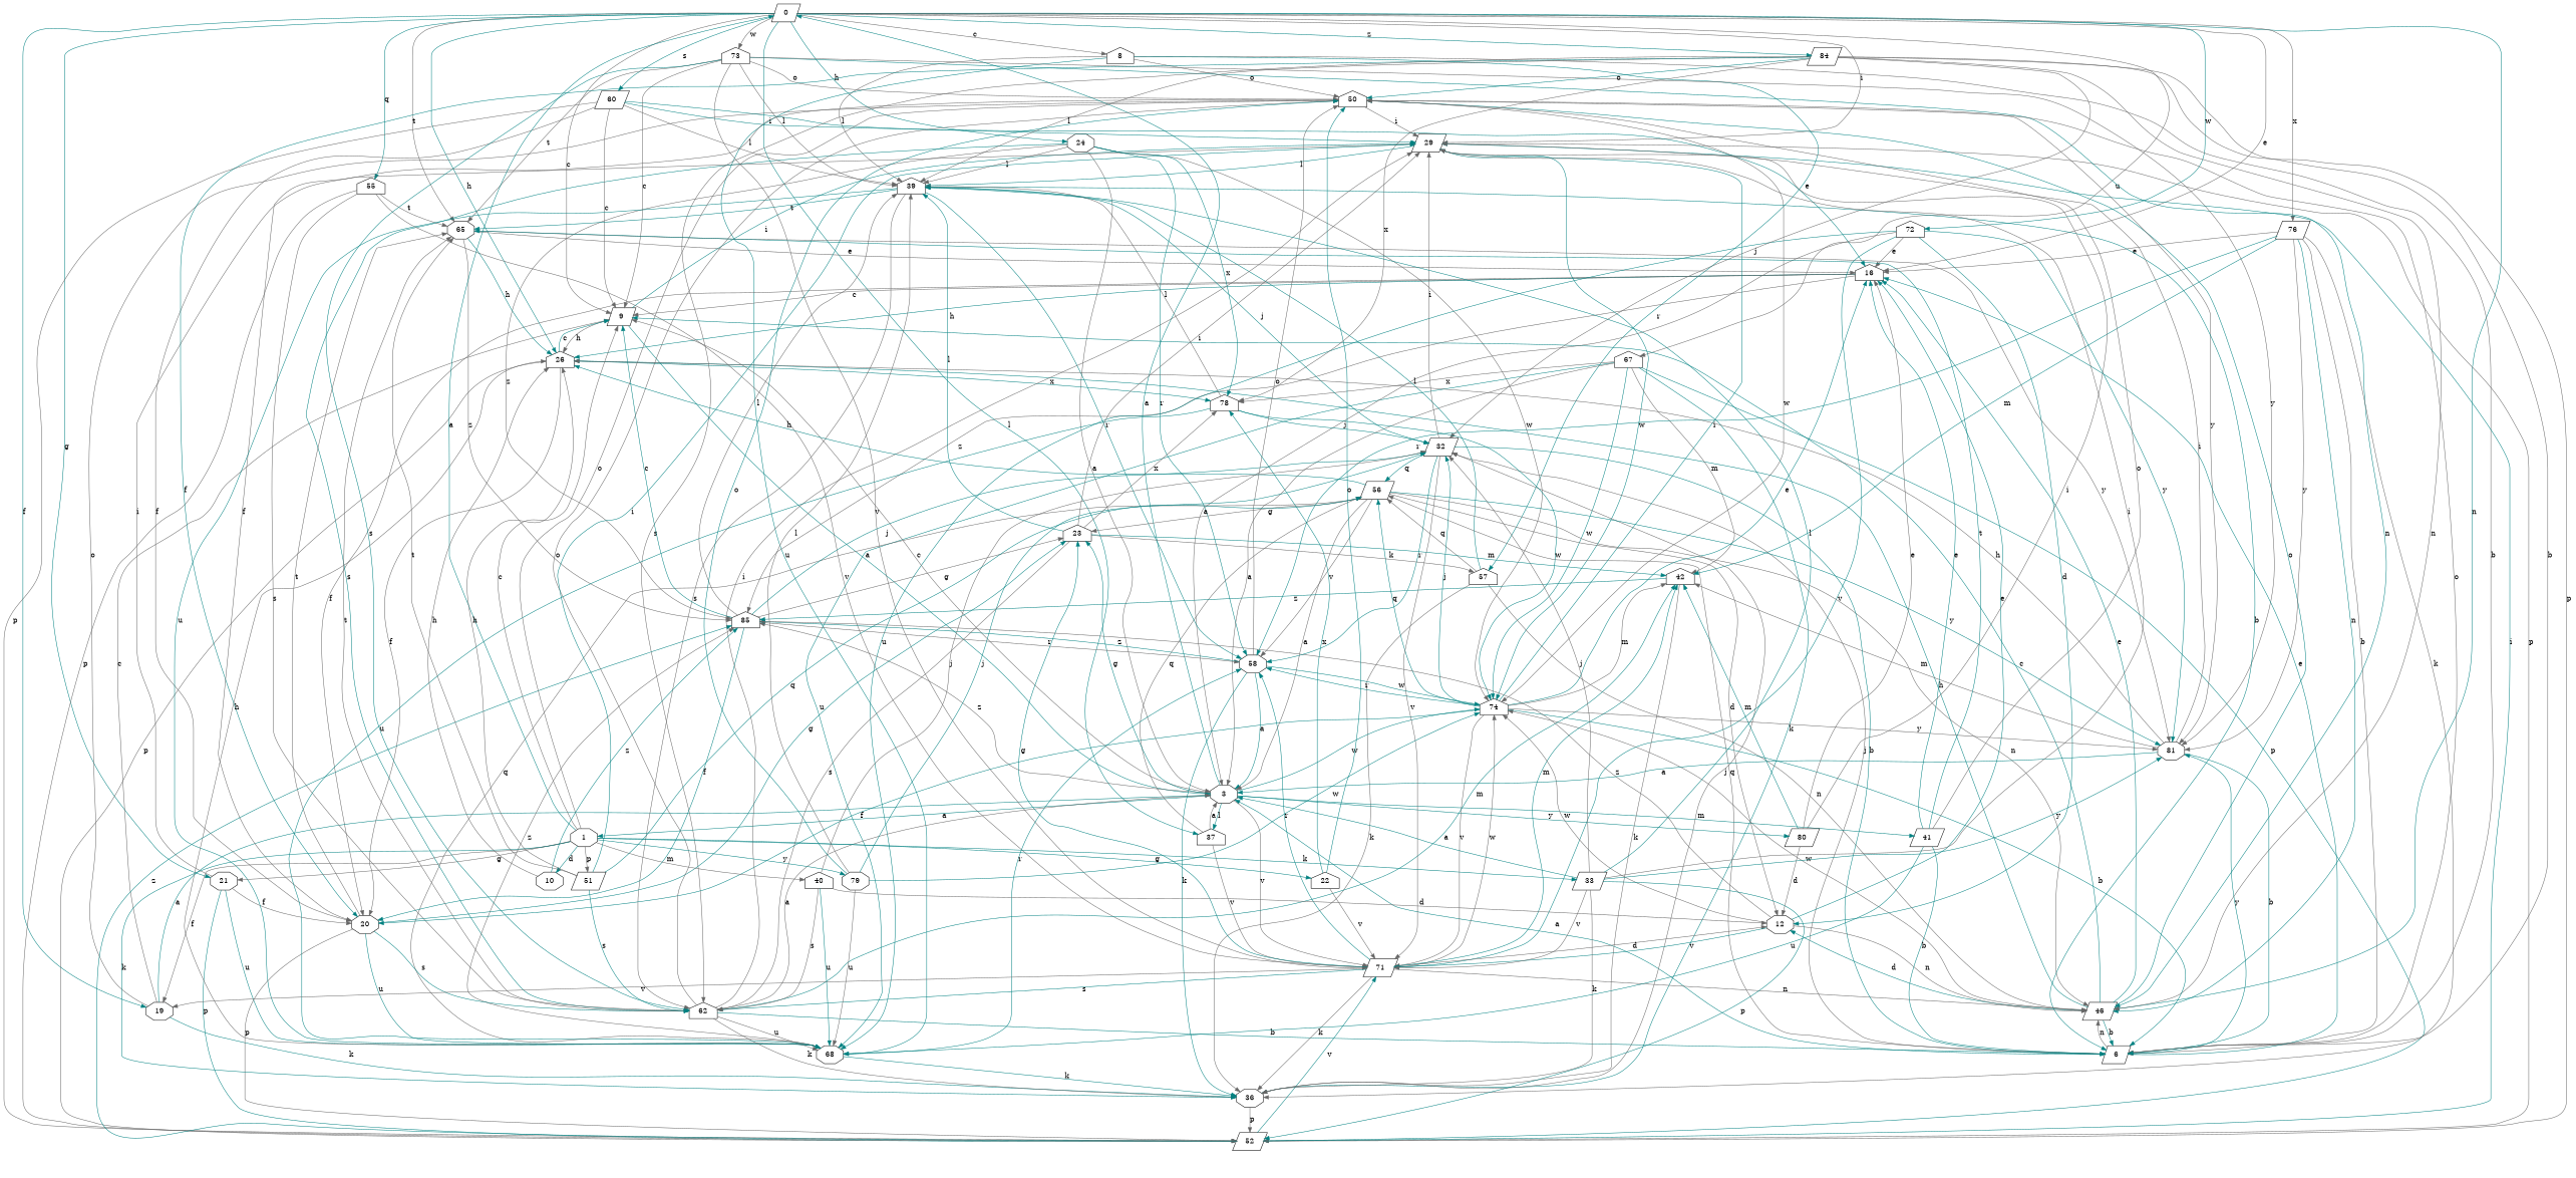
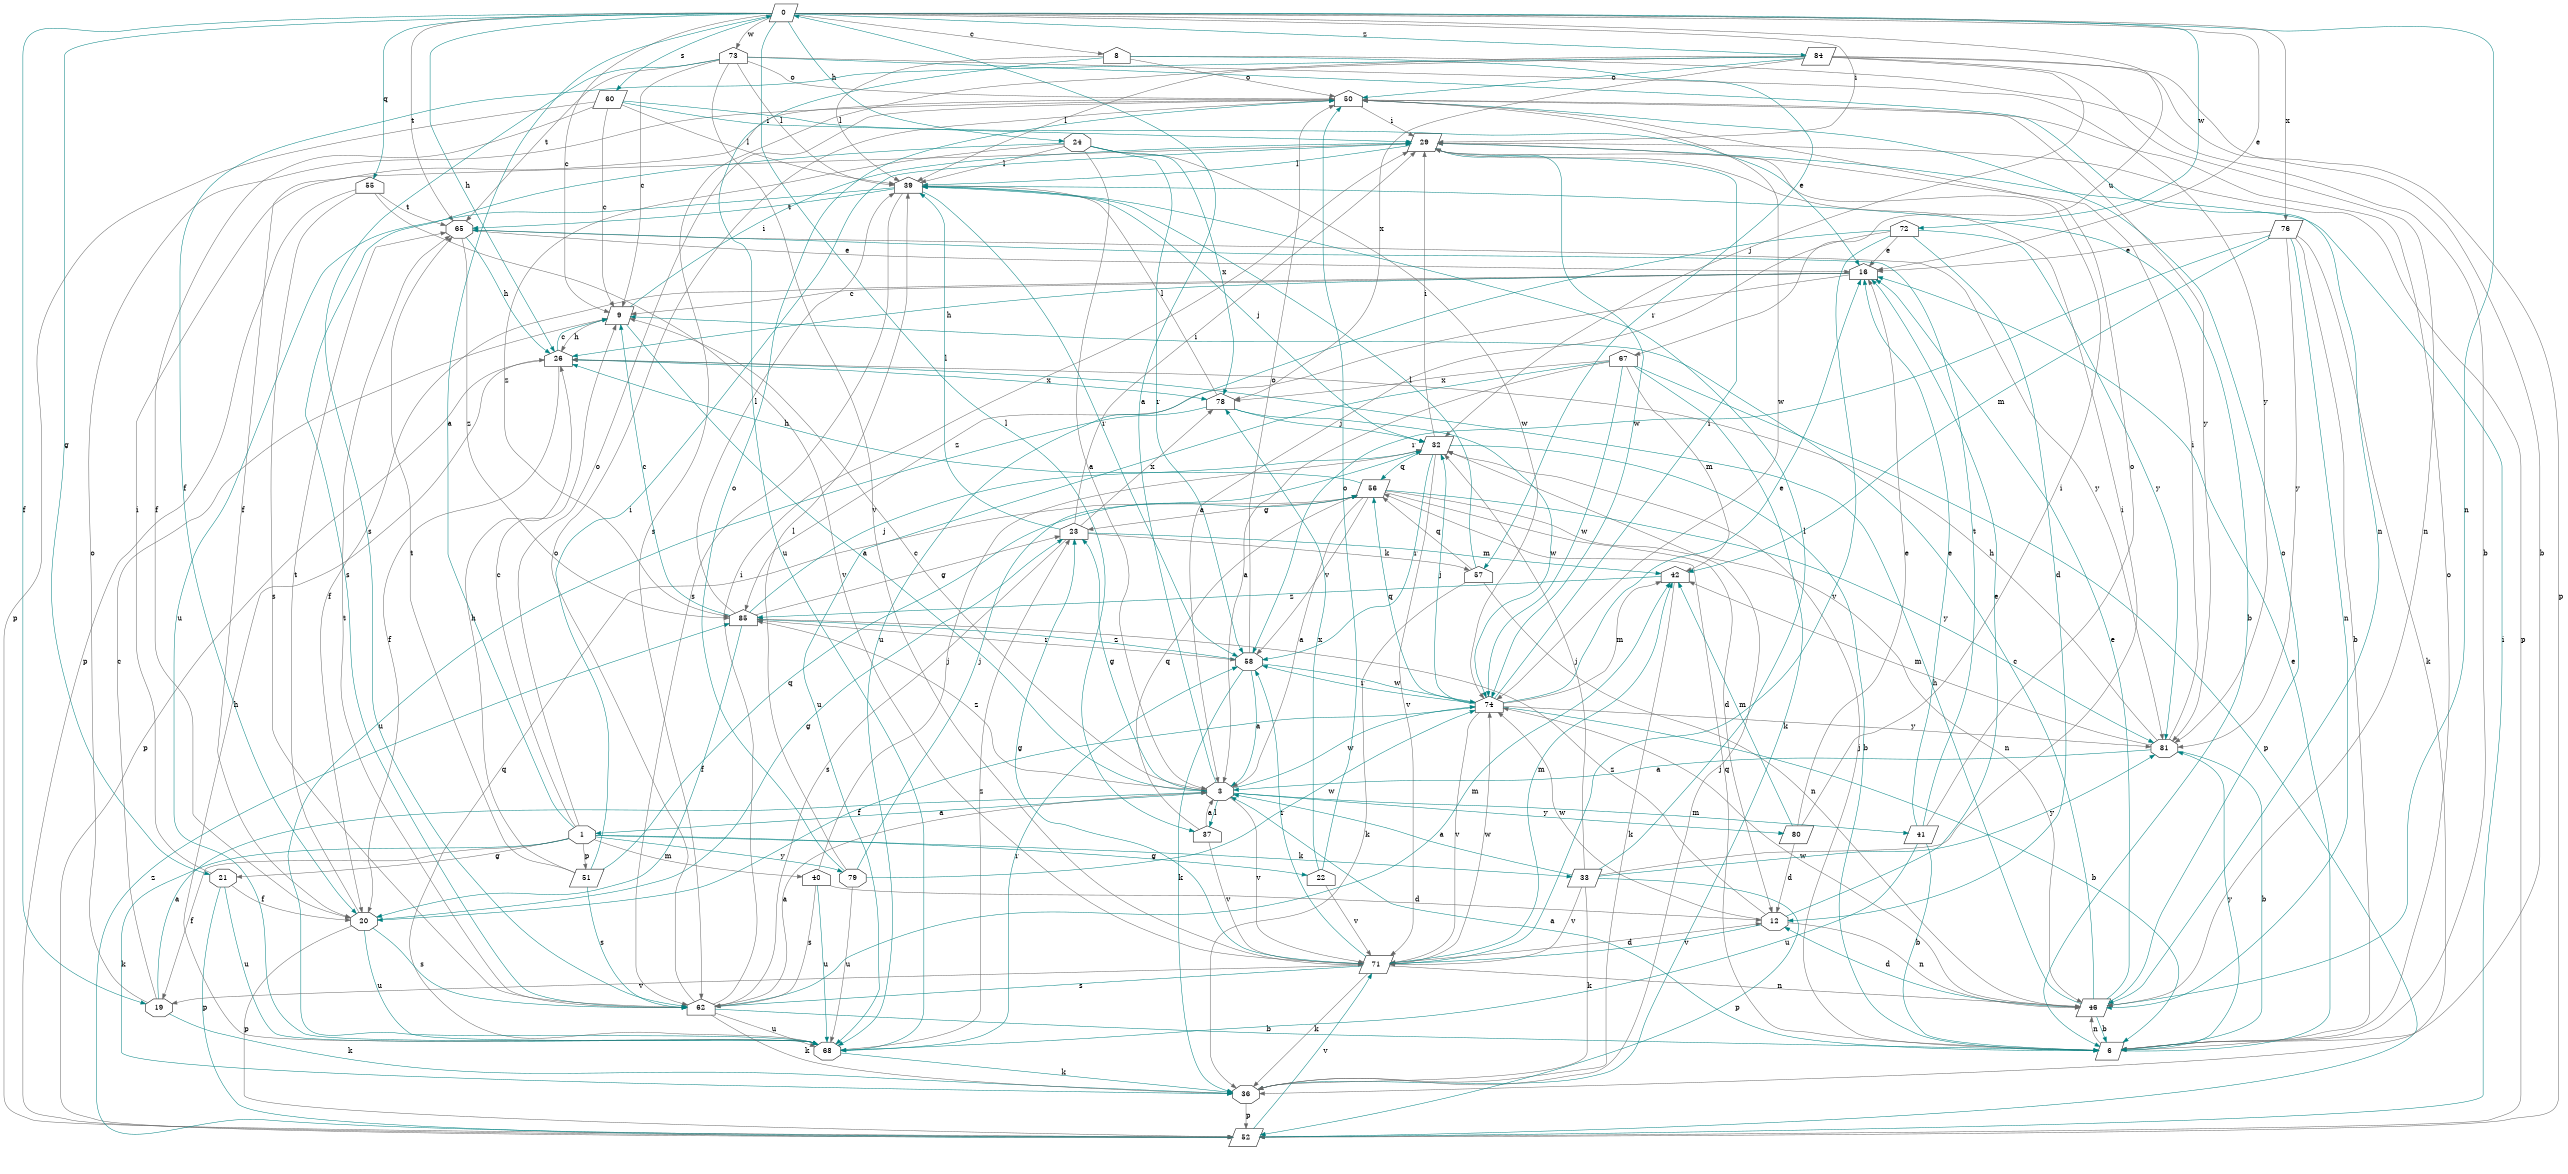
  strict digraph {
    node [shape=house]
    edge [color=gray40]
    0 [shape=parallelogram]
    8
    9 [shape=parallelogram]
    16
    19 [shape=octagon]
    21 [shape=octagon]
    24 [shape=octagon]
    26
    29 [shape=parallelogram]
    37
    46 [shape=parallelogram]
    55
    60 [shape=parallelogram]
    65 [shape=octagon]
    67
    72
    73
    76 [shape=parallelogram]
    84 [shape=parallelogram]
    50
    6 [shape=parallelogram]
    39
    57
    68 [shape=octagon]
    3 [shape=octagon]
    85
    20 [shape=octagon]
    36 [shape=octagon]
    52 [shape=parallelogram]
    74
    62
    78
    58 [shape=octagon]
    71 [shape=parallelogram]
    56 [shape=parallelogram]
    12 [shape=octagon]
    81 [shape=octagon]
    42
    32 [shape=parallelogram]
    1 [shape=octagon]
-   10 [shape=octagon]
    22
    33 [shape=parallelogram]
    40
    51 [shape=parallelogram]
    79 [shape=octagon]
    23
    41 [shape=parallelogram]
    80 [shape=parallelogram]
    0 -> 8 [label=c]
    0 -> 9 [label=c]
    0 -> 16 [label=e]
    0 -> 19 [color=teal label=f]
    0 -> 21 [color=teal label=g]
    0 -> 24 [color=teal label=h]
    0 -> 26 [color=teal label=h]
    0 -> 29 [label=i]
    0 -> 37 [color=teal label=l]
    0 -> 46 [color=teal label=n]
    0 -> 55 [color=teal label=q]
    0 -> 60 [color=teal label=s]
    0 -> 65 [label=t]
    0 -> 67 [label=u]
    0 -> 72 [color=teal label=w]
    0 -> 73 [label=w]
    0 -> 76 [label=x]
    0 -> 84 [color=teal label=z]
    8 -> 50 [label=o]
    8 -> 6 [label=b]
    8 -> 39 [label=l]
    8 -> 57 [color=teal label=r]
    8 -> 68 [color=teal label=u]
    9 -> 26 [label=h]
    9 -> 29 [color=teal label=i]
    9 -> 3 [color=teal label=a]
    16 -> 9 [label=c]
    16 -> 26 [color=teal label=h]
    16 -> 85 [label=z]
    16 -> 20 [label=f]
    19 -> 9 [label=c]
    19 -> 50 [label=o]
    19 -> 3 [color=teal label=a]
    19 -> 36 [color=teal label=k]
    21 -> 29 [label=i]
    21 -> 68 [color=teal label=u]
    21 -> 20 [label=f]
    21 -> 52 [color=teal label=p]
    24 -> 39 [label=l]
    24 -> 3 [label=a]
    24 -> 85 [label=z]
    24 -> 74 [label=w]
    24 -> 62 [color=teal label=s]
    24 -> 78 [color=teal label=x]
    24 -> 58 [color=teal label=r]
    26 -> 9 [color=teal label=c]
    26 -> 20 [label=f]
    26 -> 52 [label=p]
    26 -> 78 [color=teal label=x]
    29 -> 39 [color=teal label=l]
    29 -> 52 [label=p]
    29 -> 74 [color=teal label=w]
    37 -> 3 [label=a]
    37 -> 71 [label=v]
    37 -> 56 [label=q]
    46 -> 9 [color=teal label=c]
    46 -> 16 [color=teal label=e]
    46 -> 26 [color=teal label=h]
    46 -> 50 [color=teal label=o]
    46 -> 6 [color=teal label=b]
    46 -> 74 [label=w]
    46 -> 12 [color=teal label=d]
    55 -> 65 [label=t]
    55 -> 52 [label=p]
    55 -> 62 [label=s]
    55 -> 71 [label=v]
    60 -> 9 [label=c]
    60 -> 16 [color=teal label=e]
    60 -> 29 [color=teal label=i]
    60 -> 39 [label=l]
    60 -> 20 [label=f]
    60 -> 52 [label=p]
    65 -> 16 [label=e]
    65 -> 26 [color=teal label=h]
    65 -> 85 [label=z]
    65 -> 81 [label=y]
    67 -> 68 [color=teal label=u]
    67 -> 3 [label=a]
    67 -> 36 [color=teal label=k]
    67 -> 52 [color=teal label=p]
    67 -> 74 [color=teal label=w]
    67 -> 78 [label=x]
    67 -> 42 [label=m]
    72 -> 16 [label=e]
    72 -> 68 [color=teal label=u]
    72 -> 3 [label=a]
    72 -> 71 [color=teal label=v]
    72 -> 12 [color=teal label=d]
    72 -> 81 [color=teal label=y]
    73 -> 9 [label=c]
    73 -> 46 [color=teal label=n]
    73 -> 65 [label=t]
    73 -> 50 [label=o]
    73 -> 39 [label=l]
    73 -> 62 [color=teal label=s]
    73 -> 71 [label=v]
    73 -> 81 [label=y]
    76 -> 16 [label=e]
    76 -> 46 [color=teal label=n]
    76 -> 6 [label=b]
    76 -> 36 [label=k]
    76 -> 58 [color=teal label=r]
    76 -> 81 [label=y]
    76 -> 42 [color=teal label=m]
    84 -> 46 [label=n]
    84 -> 50 [color=teal label=o]
    84 -> 6 [label=b]
    84 -> 39 [label=l]
    84 -> 20 [color=teal label=f]
    84 -> 52 [label=p]
    84 -> 62 [label=s]
    84 -> 78 [label=x]
    84 -> 32 [label=j]
    50 -> 29 [label=i]
    50 -> 20 [label=f]
    50 -> 74 [label=w]
    50 -> 81 [label=y]
    6 -> 16 [color=teal label=e]
    6 -> 46 [label=n]
    6 -> 50 [label=o]
    6 -> 3 [color=teal label=a]
    6 -> 56 [label=q]
    6 -> 81 [color=teal label=y]
    6 -> 32 [label=j]
    39 -> 65 [color=teal label=t]
    39 -> 6 [color=teal label=b]
    39 -> 68 [color=teal label=u]
    39 -> 62 [label=s]
    39 -> 58 [color=teal label=r]
    39 -> 32 [color=teal label=j]
    57 -> 46 [label=n]
    57 -> 39 [color=teal label=l]
    57 -> 36 [label=k]
    57 -> 56 [label=q]
    68 -> 26 [label=h]
-   68 -> 85 [label=z]
+   68 -> 23 [label=z]
    68 -> 36 [color=teal label=k]
    68 -> 58 [color=teal label=r]
    68 -> 56 [label=q]
    3 -> 0 [color=teal label=a]
    3 -> 9 [label=c]
    3 -> 37 [color=teal label=l]
    3 -> 85 [label=z]
    3 -> 74 [color=teal label=w]
    3 -> 71 [label=v]
    3 -> 1 [color=teal label=a]
    3 -> 23 [color=teal label=g]
    3 -> 41 [color=teal label=m]
    3 -> 80 [color=teal label=y]
    85 -> 9 [color=teal label=c]
    85 -> 39 [label=l]
    85 -> 20 [color=teal label=f]
    85 -> 58 [label=r]
    85 -> 32 [color=teal label=j]
    85 -> 23 [label=g]
    20 -> 65 [label=t]
    20 -> 68 [color=teal label=u]
    20 -> 52 [label=p]
    20 -> 62 [color=teal label=s]
    20 -> 23 [color=teal label=g]
    36 -> 52 [label=p]
    36 -> 32 [label=j]
    52 -> 29 [color=teal label=i]
    52 -> 85 [color=teal label=z]
    52 -> 71 [color=teal label=v]
    74 -> 16 [color=teal label=e]
    74 -> 29 [color=teal label=i]
    74 -> 6 [color=teal label=b]
    74 -> 20 [color=teal label=f]
    74 -> 58 [color=teal label=r]
    74 -> 71 [label=v]
    74 -> 56 [color=teal label=q]
    74 -> 81 [label=y]
    74 -> 42 [label=m]
    74 -> 32 [color=teal label=j]
    62 -> 29 [label=i]
    62 -> 65 [label=t]
    62 -> 50 [label=o]
    62 -> 6 [color=teal label=b]
    62 -> 68 [label=u]
    62 -> 3 [label=a]
    62 -> 36 [label=k]
    62 -> 42 [color=teal label=m]
    78 -> 39 [label=l]
    78 -> 68 [color=teal label=u]
    78 -> 74 [color=teal label=w]
    78 -> 32 [color=teal label=j]
    58 -> 50 [label=o]
    58 -> 3 [color=teal label=a]
    58 -> 85 [color=teal label=z]
    58 -> 36 [color=teal label=k]
    58 -> 74 [color=teal label=w]
    71 -> 19 [label=v]
    71 -> 46 [label=n]
    71 -> 36 [label=k]
    71 -> 74 [label=w]
    71 -> 62 [color=teal label=s]
    71 -> 58 [color=teal label=r]
    71 -> 12 [label=d]
    71 -> 42 [color=teal label=m]
    71 -> 23 [color=teal label=g]
    56 -> 26 [color=teal label=h]
    56 -> 46 [label=n]
    56 -> 3 [label=a]
    56 -> 58 [label=v]
    56 -> 12 [label=d]
    56 -> 81 [color=teal label=y]
    56 -> 23 [label=g]
    12 -> 16 [color=teal label=e]
    12 -> 46 [label=n]
    12 -> 85 [label=z]
    12 -> 74 [label=w]
    12 -> 71 [color=teal label=v]
    81 -> 26 [label=h]
    81 -> 29 [label=i]
    81 -> 6 [color=teal label=b]
    81 -> 3 [color=teal label=a]
    81 -> 42 [label=m]
    42 -> 85 [color=teal label=z]
    42 -> 36 [label=k]
    32 -> 29 [label=i]
    32 -> 6 [color=teal label=b]
    32 -> 58 [color=teal label=r]
    32 -> 71 [label=v]
    32 -> 56 [color=teal label=q]
    1 -> 0 [color=teal label=a]
    1 -> 9 [label=c]
    1 -> 19 [label=f]
    1 -> 21 [label=g]
    1 -> 50 [label=o]
    1 -> 36 [color=teal label=k]
-   1 -> 10 [color=teal label=d]
    1 -> 22 [color=teal label=g]
    1 -> 33 [color=teal label=k]
    1 -> 40 [label=m]
    1 -> 51 [label=p]
    1 -> 79 [color=teal label=y]
-   10 -> 26 [label=h]
-   10 -> 85 [color=teal label=z]
    22 -> 50 [color=teal label=o]
    22 -> 78 [color=teal label=x]
    22 -> 71 [label=v]
    33 -> 29 [label=i]
    33 -> 39 [color=teal label=l]
    33 -> 3 [color=teal label=a]
    33 -> 36 [label=k]
    33 -> 52 [color=teal label=p]
    33 -> 71 [label=v]
    33 -> 81 [color=teal label=y]
    33 -> 32 [label=j]
    40 -> 68 [color=teal label=u]
    40 -> 62 [label=s]
    40 -> 12 [label=d]
    40 -> 32 [label=j]
    51 -> 26 [label=h]
    51 -> 29 [color=teal label=i]
    51 -> 65 [label=t]
    51 -> 62 [color=teal label=s]
    51 -> 56 [color=teal label=q]
    79 -> 50 [color=teal label=o]
    79 -> 39 [label=l]
    79 -> 68 [label=u]
    79 -> 74 [color=teal label=w]
    79 -> 32 [color=teal label=j]
    23 -> 29 [label=i]
    23 -> 39 [color=teal label=l]
    23 -> 57 [label=k]
    23 -> 62 [label=s]
    23 -> 78 [label=x]
    23 -> 42 [color=teal label=m]
    41 -> 16 [color=teal label=e]
    41 -> 65 [color=teal label=t]
    41 -> 50 [label=o]
    41 -> 6 [color=teal label=b]
    41 -> 68 [color=teal label=u]
    80 -> 16 [label=e]
    80 -> 29 [label=i]
    80 -> 12 [label=d]
    80 -> 42 [color=teal label=m]
  }
